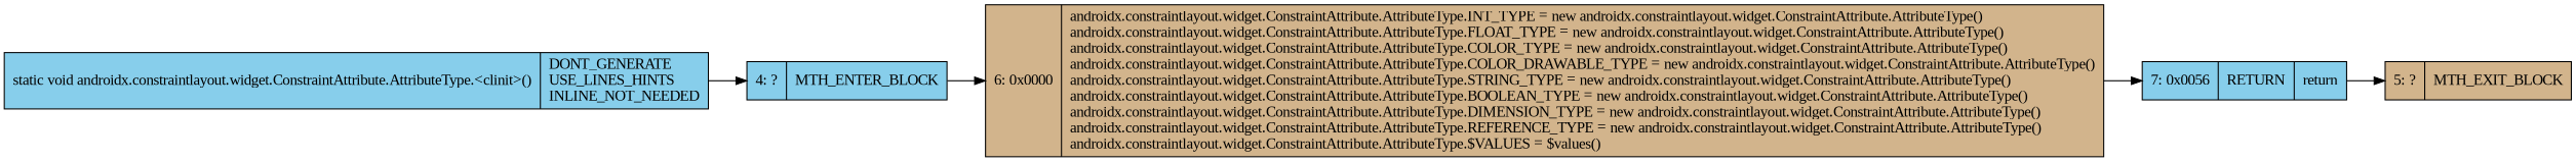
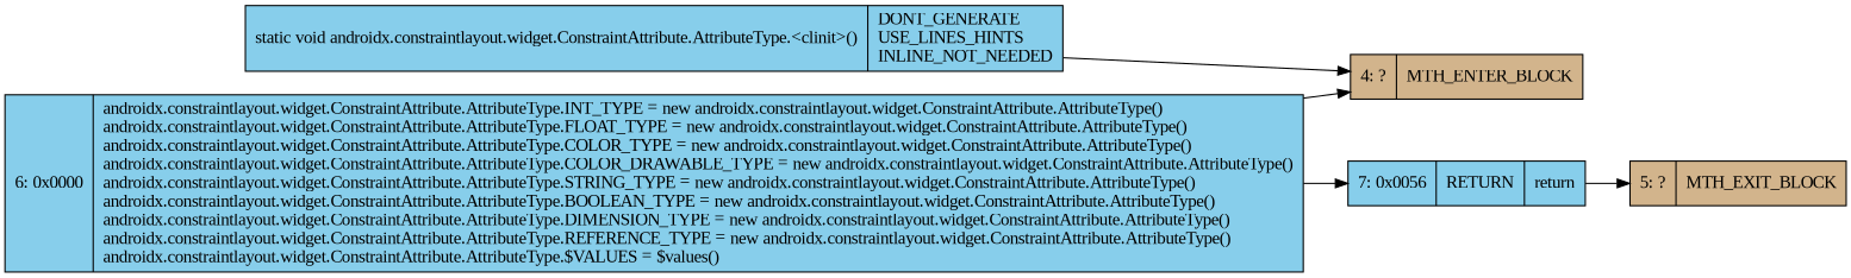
  digraph {
    fontname="Liberation Serif"
    rankdir=LR
    node [fillcolor=tan fontname="Liberation Serif" shape=record style=filled]
    edge [fontname="Liberation Serif"]
-   n1 [fillcolor=skyblue label="{4\:\ ?|MTH_ENTER_BLOCK\l}"]
-   n2 [label="{6\:\ 0x0000|androidx.constraintlayout.widget.ConstraintAttribute.AttributeType.INT_TYPE = new androidx.constraintlayout.widget.ConstraintAttribute.AttributeType()\landroidx.constraintlayout.widget.ConstraintAttribute.AttributeType.FLOAT_TYPE = new androidx.constraintlayout.widget.ConstraintAttribute.AttributeType()\landroidx.constraintlayout.widget.ConstraintAttribute.AttributeType.COLOR_TYPE = new androidx.constraintlayout.widget.ConstraintAttribute.AttributeType()\landroidx.constraintlayout.widget.ConstraintAttribute.AttributeType.COLOR_DRAWABLE_TYPE = new androidx.constraintlayout.widget.ConstraintAttribute.AttributeType()\landroidx.constraintlayout.widget.ConstraintAttribute.AttributeType.STRING_TYPE = new androidx.constraintlayout.widget.ConstraintAttribute.AttributeType()\landroidx.constraintlayout.widget.ConstraintAttribute.AttributeType.BOOLEAN_TYPE = new androidx.constraintlayout.widget.ConstraintAttribute.AttributeType()\landroidx.constraintlayout.widget.ConstraintAttribute.AttributeType.DIMENSION_TYPE = new androidx.constraintlayout.widget.ConstraintAttribute.AttributeType()\landroidx.constraintlayout.widget.ConstraintAttribute.AttributeType.REFERENCE_TYPE = new androidx.constraintlayout.widget.ConstraintAttribute.AttributeType()\landroidx.constraintlayout.widget.ConstraintAttribute.AttributeType.$VALUES = $values()\l}"]
+   n1 [label="{4\:\ ?|MTH_ENTER_BLOCK\l}"]
+   n2 [fillcolor=skyblue label="{6\:\ 0x0000|androidx.constraintlayout.widget.ConstraintAttribute.AttributeType.INT_TYPE = new androidx.constraintlayout.widget.ConstraintAttribute.AttributeType()\landroidx.constraintlayout.widget.ConstraintAttribute.AttributeType.FLOAT_TYPE = new androidx.constraintlayout.widget.ConstraintAttribute.AttributeType()\landroidx.constraintlayout.widget.ConstraintAttribute.AttributeType.COLOR_TYPE = new androidx.constraintlayout.widget.ConstraintAttribute.AttributeType()\landroidx.constraintlayout.widget.ConstraintAttribute.AttributeType.COLOR_DRAWABLE_TYPE = new androidx.constraintlayout.widget.ConstraintAttribute.AttributeType()\landroidx.constraintlayout.widget.ConstraintAttribute.AttributeType.STRING_TYPE = new androidx.constraintlayout.widget.ConstraintAttribute.AttributeType()\landroidx.constraintlayout.widget.ConstraintAttribute.AttributeType.BOOLEAN_TYPE = new androidx.constraintlayout.widget.ConstraintAttribute.AttributeType()\landroidx.constraintlayout.widget.ConstraintAttribute.AttributeType.DIMENSION_TYPE = new androidx.constraintlayout.widget.ConstraintAttribute.AttributeType()\landroidx.constraintlayout.widget.ConstraintAttribute.AttributeType.REFERENCE_TYPE = new androidx.constraintlayout.widget.ConstraintAttribute.AttributeType()\landroidx.constraintlayout.widget.ConstraintAttribute.AttributeType.$VALUES = $values()\l}"]
    n3 [fillcolor=skyblue label="{7\:\ 0x0056|RETURN\l|return\l}"]
    n4 [label="{5\:\ ?|MTH_EXIT_BLOCK\l}"]
    n5 [fillcolor=skyblue label="{static void androidx.constraintlayout.widget.ConstraintAttribute.AttributeType.\<clinit\>()  | DONT_GENERATE\lUSE_LINES_HINTS\lINLINE_NOT_NEEDED\l}"]
-   n1 -> n2
+   n2 -> n1
    n2 -> n3
    n3 -> n4
    n5 -> n1
  }
